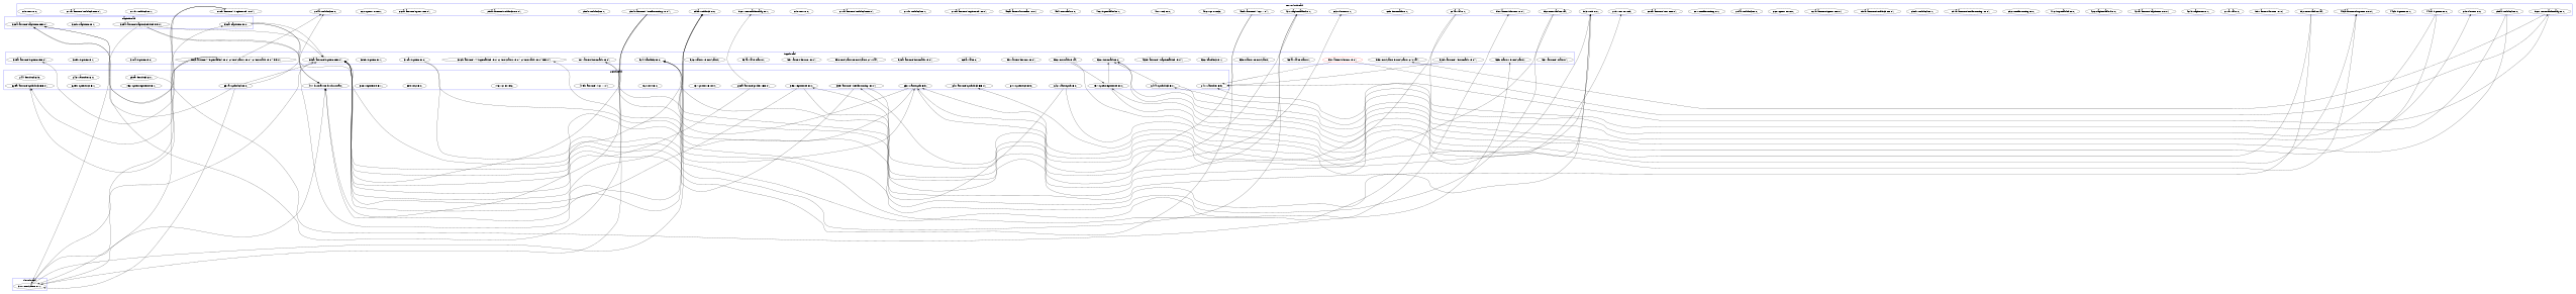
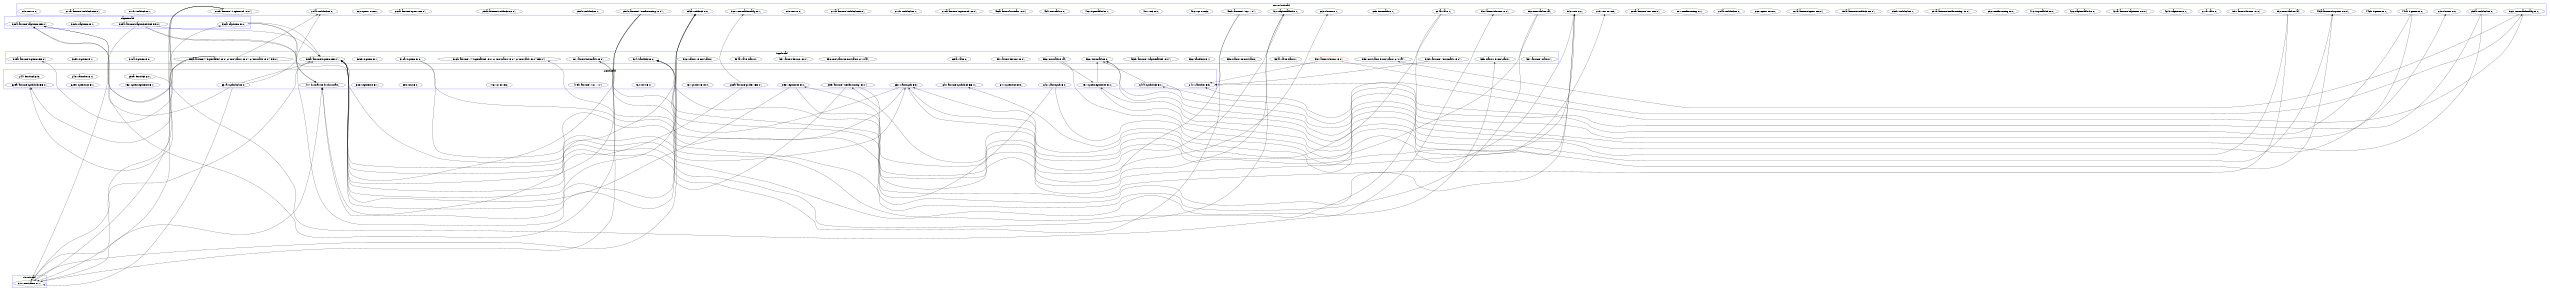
  digraph {
    rankdir=LR
    edge [color=white style=solid]
    n1 [label="329a: assume(napi_scheduled == 0);"]
    n2 [label="332a: napi_sem = 0;"]
    n3 [label="328b: napi_sem = 1;"]
    n4 [label="328a: assume(napi_sem == 0);"]
    n5 [label="317: IntrStatus = 1;"]
    n6 [label="305b: irq_sem = 1;"]
    n7 [label="310a: irq_sem = 0;"]
    n8 [label="598: IntrStatus = IntrStatus & (~val);"]
    n9 [label="524: handled2 = 0;"]
    n10 [label="306a: assume((((irq_enabled != 0) & (IntrStatus != 0)) & (IntrMask != 0)) == 0);"]
    n11 [label="591: assert(dev_on != 0);"]
    n12 [label="592: IntrMask = val;"]
    n13 [label="305a: assume(irq_sem == 0);"]
    n14 [label="530: intr_mask = 0;"]
    n15 [label="433b: assume(!(napi_enabled != 0));"]
    n16 [label="532: handled2 = 1;"]
    n17 [label="526: status1 = IntrStatus;"]
    n18 [color=red label="597: assert(dev_on != 0);"]
    n19 [label="528b: assume(!(intr_mask != 0));"]
    n20 [label="598: IntrStatus = IntrStatus & (~val);"]
-   n21 [label="528a: assume(intr_mask != 0);"]
    n22 [label="307: assert(intr_mask != 0);"]
    n23 [label="535: status1 = IntrStatus;"]
    n24 [label="535: status1 = IntrStatus;"]
    n25 [label="306b: assume(!((((irq_enabled != 0) & (IntrStatus != 0)) & (IntrMask != 0)) == 0));"]
    n26 [label="537: assume(!status1);"]
    n27 [label="534a: val = status1;"]
    n28 [label="305a: assume(irq_sem == 0);"]
    n29 [label="310a: irq_sem = 0;"]
    n30 [label="305b: irq_sem = 1;"]
    n31 [label="534a: val = status1;"]
    n32 [label="597: assert(dev_on != 0);"]
    n33 [label="529a: val = 0;"]
    n34 [label="292: netif_running = 0;"]
    n35 [label="416: irq_enabled = 0;"]
    n36 [label="604a: val = 1;"]
    n37 [label="591: assert(dev_on != 0);"]
    n38 [label="290b: rtnl_lock = 1;"]
    n39 [label="291a: assume(netif_running != 0);"]
    n40 [label="560: reset_task_ready = 1;"]
    n41 [label="503: ret5 = 0;"]
    n42 [label="279: ret1 = ret5;"]
    n43 [label="421: napi_enabled = 1;"]
    n44 [label="592: IntrMask = val;"]
    n45 [label="278b: assume(!(registered != 0));"]
    n46 [label="284a: rtnl_lock = 0;"]
    n47 [label="277a: assume(rtnl_lock == 0);"]
    n48 [label="277b: rtnl_lock = 1;"]
    n49 [label="498b: assume(!(rc2 < 0));"]
    n50 [label="295a: rtnl_lock = 0;"]
    n51 [label="603: dev_on = 1;"]
    n52 [label="278a: assume(registered != 0);"]
    n53 [label="492a: assert(hw_start != 0);"]
    n54 [label="260: open1 = ret1;"]
    n55 [label="615: dev_on = 0;"]
    n56 [label="560: reset_task_ready = 1;"]
    n57 [label="291b: assume(!(netif_running != 0));"]
    n58 [label="407: ret3 = 0;"]
    n59 [label="496: rc2 = ret3;"]
    n60 [label="406: irq_enabled = 1;"]
    n61 [label="295a: rtnl_lock = 0;"]
    n62 [label="592: IntrMask = val;"]
    n63 [label="290b: rtnl_lock = 1;"]
    n64 [label="280a: assume(ret1 == 0);"]
    n65 [label="605: intr_mask = 1;"]
    n66 [label="277a: assume(rtnl_lock == 0);"]
    n67 [label="277b: rtnl_lock = 1;"]
    n68 [label="591: assert(dev_on != 0);"]
    n69 [label="427b: napi_sem = 1;"]
    n70 [label="611a: val = 0;"]
    n71 [label="275: ret1 = 0;"]
    n72 [label="447a: irq_sem = 0;"]
    n73 [label="446a: assume(irq_sem == 0);"]
    n74 [label="261a: assume(open1 == 0);"]
    n75 [label="281: netif_running = 1;"]
    n76 [label="284a: rtnl_lock = 0;"]
    n77 [label="446b: irq_sem = 1;"]
    n78 [label="260: open1 = ret1;"]
    n79 [label="275: ret1 = 0;"]
    n80 [label="426: napi_enabled = 0;"]
    n81 [label="427a: assume(napi_sem == 0);"]
    n82 [label="290a: assume(rtnl_lock == 0);"]
    n83 [label="494: IntrMask = 0;"]
    n84 [label="261a: assume(open1 == 0);"]
    n85 [label="290a: assume(rtnl_lock == 0);"]
    n86 [label="389: ret2 = 0;"]
    n87 [label="476: rc1 = ret2;"]
    n88 [label="477: hw_start = drv_hw_start;"]
    n89 [label="642: want_sysfs = 0;"]
    n90 [label="399: assume(!(netif_running != 0));"]
    n91 [label="638: want_sysfs = 5;"]
    n92 [label="244: dev_lock = 5;"]
    n93 [label="647a: sysfs_lock = 0;"]
    n94 [label="452: sysfs_registered = 1;"]
    n95 [label="631a: sysfs_lock = 0;"]
    n96 [label="241: want_dev = 5;"]
    n97 [label="457: sysfs_registered = 0;"]
    n98 [label="238a: assume(probe1 == 0);"]
    n99 [label="398: registered = 0;"]
    n100 [label="388: registered = 1;"]
    n101 [label="245: want_dev = 0;"]
    n102 [label="640: assume(sysfs_lock == 0);"]
    n103 [label="237: probe1 = ret4;"]
    n104 [label="250a: dev_lock = 0;"]
    n105 [label="629a: assume(sysfs_lock == 0);"]
    n106 [label="629b: sysfs_lock = 1;"]
    n107 [label="482: ret4 = 0;"]
    n108 [label="479b: assume(!(rc1 < 0));"]
    n109 [label="641: sysfs_lock = 5;"]
    subgraph cluster_1 {
      color=blue
      label=napi_thread
      n1
      n2
      n3
      n4
    }
    subgraph cluster_2 {
      color=blue
      label=dev_thread
      n5
    }
    subgraph cluster_3 {
      color=blue
      label=irq_thread
      n6
      n7
      n8
      n9
      n10
      n11
      n12
      n13
      n14
      n15
      n16
      n17
      n18
      n19
      n20
-     n21
      n22
      n23
      n24
      n25
      n26
      n27
      n28
      n29
      n30
      n31
      n32
      n33
    }
    subgraph cluster_4 {
      color=blue
      label=network_thread
      n34
      n35
      n36
      n37
      n38
      n39
      n40
      n41
      n42
      n43
      n44
      n45
      n46
      n47
      n48
      n49
      n50
      n51
      n52
      n53
      n54
      n55
      n56
      n57
      n58
      n59
      n60
      n61
      n62
      n63
      n64
      n65
      n66
      n67
      n68
      n69
      n70
      n71
      n72
      n73
      n74
      n75
      n76
      n77
      n78
      n79
      n80
      n81
      n82
      n83
      n84
      n85
    }
    subgraph cluster_5 {
      color=blue
      label=pci_thread
      n86
      n87
      n88
      n89
      n90
      n91
      n92
      n93
      n94
      n95
      n96
      n97
      n98
      n99
      n100
      n101
      n102
      n103
      n104
      n105
      n106
      n107
      n108
      n109
    }
    n1 -> n2
    n1 -> n5 [color=black constraint=false]
    n1 -> n13 [color=black constraint=false]
    n1 -> n61 [color=black constraint=false]
    n1 -> n88 [color=black constraint=false]
    n2 -> n13 [color=black constraint=false]
    n2 -> n61 [color=black constraint=false]
    n2 -> n88 [color=black constraint=false]
    n3 -> n1
    n4 -> n3
    n5 -> n2 [color=black constraint=false]
    n5 -> n13 [color=black constraint=false]
    n5 -> n61 [color=black constraint=false]
    n5 -> n88 [color=black constraint=false]
    n6 -> n7
    n7 -> n25
    n7 -> n37 [color=black constraint=false]
    n7 -> n91 [color=black constraint=false]
    n8 -> n19
    n9 -> n17
    n10 -> n4 [color=black constraint=false]
    n10 -> n5 [color=black constraint=false]
    n10 -> n13
    n10 -> n46 [color=black constraint=false]
    n10 -> n105 [color=black constraint=false]
    n11 -> n12
    n12 -> n14
    n12 -> n73 [color=black constraint=false]
    n12 -> n97 [color=black constraint=false]
    n13 -> n6
    n14 -> n15
    n15 -> n16
    n16 -> n24
    n17 -> n31
    n18 -> n8
    n18 -> n40 [color=black constraint=false]
    n18 -> n96 [color=black constraint=false]
    n19 -> n23
    n19 -> n96 [color=black constraint=false]
-   n20 -> n21
-   n21 -> n33
    n22 -> n9
    n22 -> n41 [color=black constraint=false]
    n23 -> n26
    n24 -> n27
    n25 -> n22
    n27 -> n18
    n28 -> n30
    n29 -> n10
    n30 -> n29
    n31 -> n32
    n32 -> n20
    n33 -> n11
    n34 -> n35
    n35 -> n80
    n36 -> n13 [color=black constraint=false]
    n36 -> n37
    n36 -> n91 [color=black constraint=false]
    n37 -> n62
    n38 -> n39
    n39 -> n34
    n40 -> n8 [color=black constraint=false]
    n40 -> n96 [color=black constraint=false]
    n41 -> n9 [color=black constraint=false]
    n41 -> n42
    n41 -> n102 [color=black constraint=false]
    n42 -> n64
    n43 -> n13 [color=black constraint=false]
    n43 -> n51
    n43 -> n90 [color=black constraint=false]
    n44 -> n9 [color=black constraint=false]
    n44 -> n73
    n44 -> n97 [color=black constraint=false]
    n45 -> n4 [color=black constraint=false]
+   n45 -> n5 [color=black constraint=false]
    n45 -> n28 [color=black constraint=false]
    n45 -> n46
    n45 -> n105 [color=black constraint=false]
    n46 -> n54
    n47 -> n48
    n48 -> n52
    n49 -> n13 [color=black constraint=false]
    n49 -> n43
    n49 -> n99 [color=black constraint=false]
    n50 -> n14 [color=black constraint=false]
    n50 -> n40
    n50 -> n96 [color=black constraint=false]
    n51 -> n65
    n52 -> n53
    n53 -> n83
    n54 -> n74
    n55 -> n50
    n56 -> n71
    n57 -> n4 [color=black constraint=false]
    n57 -> n5 [color=black constraint=false]
    n57 -> n13 [color=black constraint=false]
    n57 -> n61
    n57 -> n88 [color=black constraint=false]
    n58 -> n59
    n59 -> n49
    n60 -> n58
    n61 -> n13 [color=black constraint=false]
    n61 -> n56
    n61 -> n88 [color=black constraint=false]
    n62 -> n25 [color=black constraint=false]
    n62 -> n41
    n62 -> n91 [color=black constraint=false]
    n63 -> n57
    n64 -> n75
    n65 -> n36
    n66 -> n67
    n67 -> n45
    n68 -> n44
    n69 -> n70
    n70 -> n68
    n71 -> n47
    n72 -> n14 [color=black constraint=false]
    n72 -> n55
    n72 -> n93 [color=black constraint=false]
    n73 -> n77
    n74 -> n82
    n75 -> n76
    n76 -> n78
    n77 -> n72
    n78 -> n84
    n79 -> n66
    n80 -> n81
    n81 -> n69
    n82 -> n63
    n83 -> n60
    n84 -> n85
    n85 -> n38
    n86 -> n87
    n87 -> n108
    n88 -> n100
    n89 -> n9 [color=black constraint=false]
    n89 -> n42 [color=black constraint=false]
    n89 -> n97
    n90 -> n13 [color=black constraint=false]
    n90 -> n51 [color=black constraint=false]
    n90 -> n91
    n91 -> n9 [color=black constraint=false]
    n91 -> n22 [color=black constraint=false]
    n91 -> n41 [color=black constraint=false]
    n91 -> n102
    n92 -> n101
    n93 -> n14 [color=black constraint=false]
    n93 -> n55 [color=black constraint=false]
    n93 -> n96
    n94 -> n95
    n95 -> n4 [color=black constraint=false]
    n95 -> n5 [color=black constraint=false]
    n95 -> n13 [color=black constraint=false]
    n95 -> n46 [color=black constraint=false]
    n95 -> n88
    n97 -> n14 [color=black constraint=false]
    n97 -> n73 [color=black constraint=false]
    n97 -> n93
    n98 -> n13 [color=black constraint=false]
    n98 -> n56 [color=black constraint=false]
    n98 -> n99
    n99 -> n13 [color=black constraint=false]
    n99 -> n43 [color=black constraint=false]
    n99 -> n90
    n100 -> n86
    n101 -> n104
    n102 -> n109
    n103 -> n98
    n104 -> n23 [color=black constraint=false]
    n105 -> n106
    n106 -> n94
    n107 -> n103
    n108 -> n107
    n109 -> n89
  }
